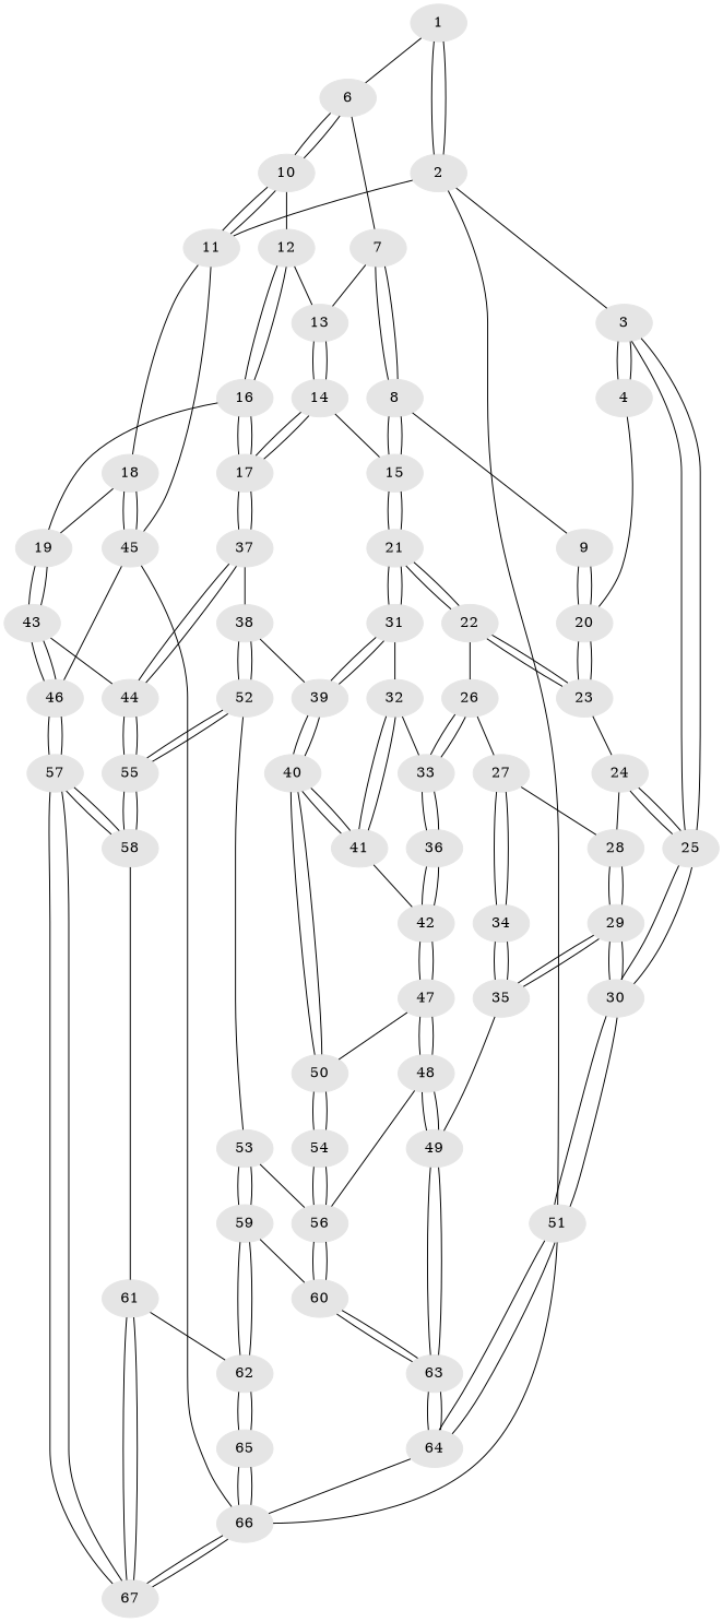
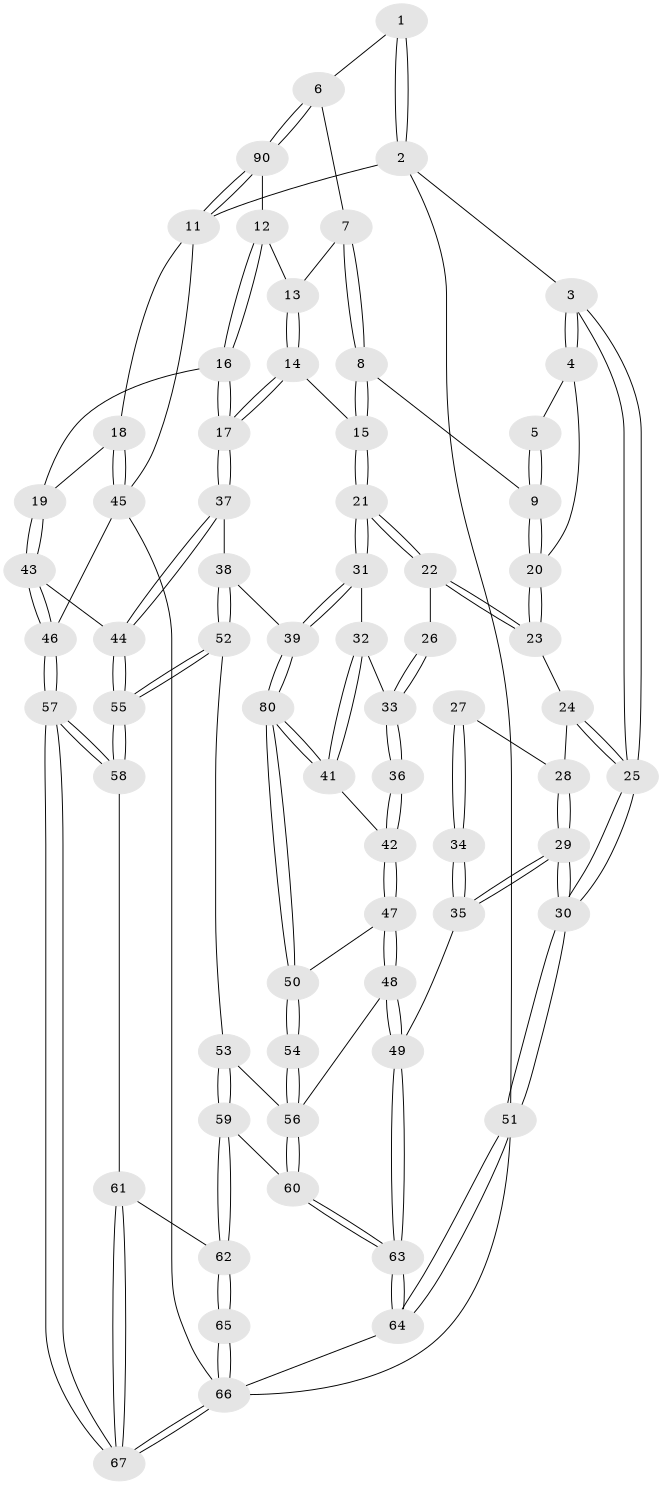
  graph {
    node [color=gray90 style=filled]
    1
    2
    6
    3
    11
    51
    7
-   10
+   10 [label=90]
    4
    25
    18
    45
    66
    64
+   5
    20
    30
    9
    23
    8
    13
    12
    15
    14
    21
    16
    19
    46
    17
    37
    22
    31
    43
    38
    44
    24
    26
    32
    39
    27
    33
    28
    29
    34
    36
    35
    49
    41
-   40
+   40 [label=80]
    42
    63
    47
    52
    55
    53
    50
    54
    48
    57
    58
    67
    56
    60
    59
    62
    61
    65
    1 -- 2
    1 -- 2
    1 -- 6
    2 -- 3
    2 -- 11
    2 -- 51
    6 -- 7
    6 -- 10
    6 -- 10
    3 -- 4
    3 -- 4
    3 -- 25
    3 -- 25
    11 -- 18
    11 -- 45
    51 -- 66
    51 -- 64
    51 -- 64
    7 -- 8
    7 -- 8
    7 -- 13
    10 -- 11
    10 -- 11
    10 -- 12
+   4 -- 5
    4 -- 20
    25 -- 30
    25 -- 30
    18 -- 45
    18 -- 45
    18 -- 19
    45 -- 66
    45 -- 46
    66 -- 67
    66 -- 67
    64 -- 66
+   5 -- 9
+   5 -- 9
    20 -- 23
    20 -- 23
    30 -- 51
    30 -- 51
    9 -- 20
    9 -- 20
    23 -- 24
    8 -- 9
    8 -- 15
    8 -- 15
    13 -- 14
    13 -- 14
    12 -- 13
    12 -- 16
    12 -- 16
    15 -- 21
    15 -- 21
    14 -- 15
    14 -- 17
    14 -- 17
    21 -- 22
    21 -- 22
    21 -- 31
    21 -- 31
    16 -- 19
    16 -- 17
    16 -- 17
    19 -- 43
    19 -- 43
    46 -- 57
    46 -- 57
    17 -- 37
    17 -- 37
    37 -- 38
    37 -- 44
    37 -- 44
    22 -- 23
    22 -- 23
    22 -- 26
    31 -- 32
    31 -- 39
    31 -- 39
    43 -- 46
    43 -- 46
    43 -- 44
    38 -- 39
    38 -- 52
    38 -- 52
    44 -- 55
    44 -- 55
    24 -- 25
    24 -- 25
    24 -- 28
-   26 -- 27
    26 -- 33
    26 -- 33
    32 -- 33
    32 -- 41
    32 -- 41
    39 -- 40
    39 -- 40
    27 -- 28
    27 -- 34
    27 -- 34
    33 -- 36
    33 -- 36
    28 -- 29
    28 -- 29
    29 -- 30
    29 -- 30
    29 -- 35
    29 -- 35
    34 -- 35
    34 -- 35
    36 -- 42
    36 -- 42
    35 -- 49
    49 -- 63
    49 -- 63
    41 -- 42
    40 -- 41
    40 -- 41
    40 -- 50
    40 -- 50
    42 -- 47
    42 -- 47
    63 -- 64
    63 -- 64
    47 -- 50
    47 -- 48
    47 -- 48
    52 -- 55
    52 -- 55
    52 -- 53
    55 -- 58
    55 -- 58
    53 -- 56
    53 -- 59
    53 -- 59
    50 -- 54
    50 -- 54
    54 -- 56
    54 -- 56
    48 -- 49
    48 -- 49
    48 -- 56
    57 -- 58
    57 -- 58
    57 -- 67
    57 -- 67
    58 -- 61
    56 -- 60
    56 -- 60
    60 -- 63
    60 -- 63
    59 -- 60
    59 -- 62
    59 -- 62
    62 -- 65
    62 -- 65
    61 -- 67
    61 -- 67
    61 -- 62
    65 -- 66
    65 -- 66
  }
